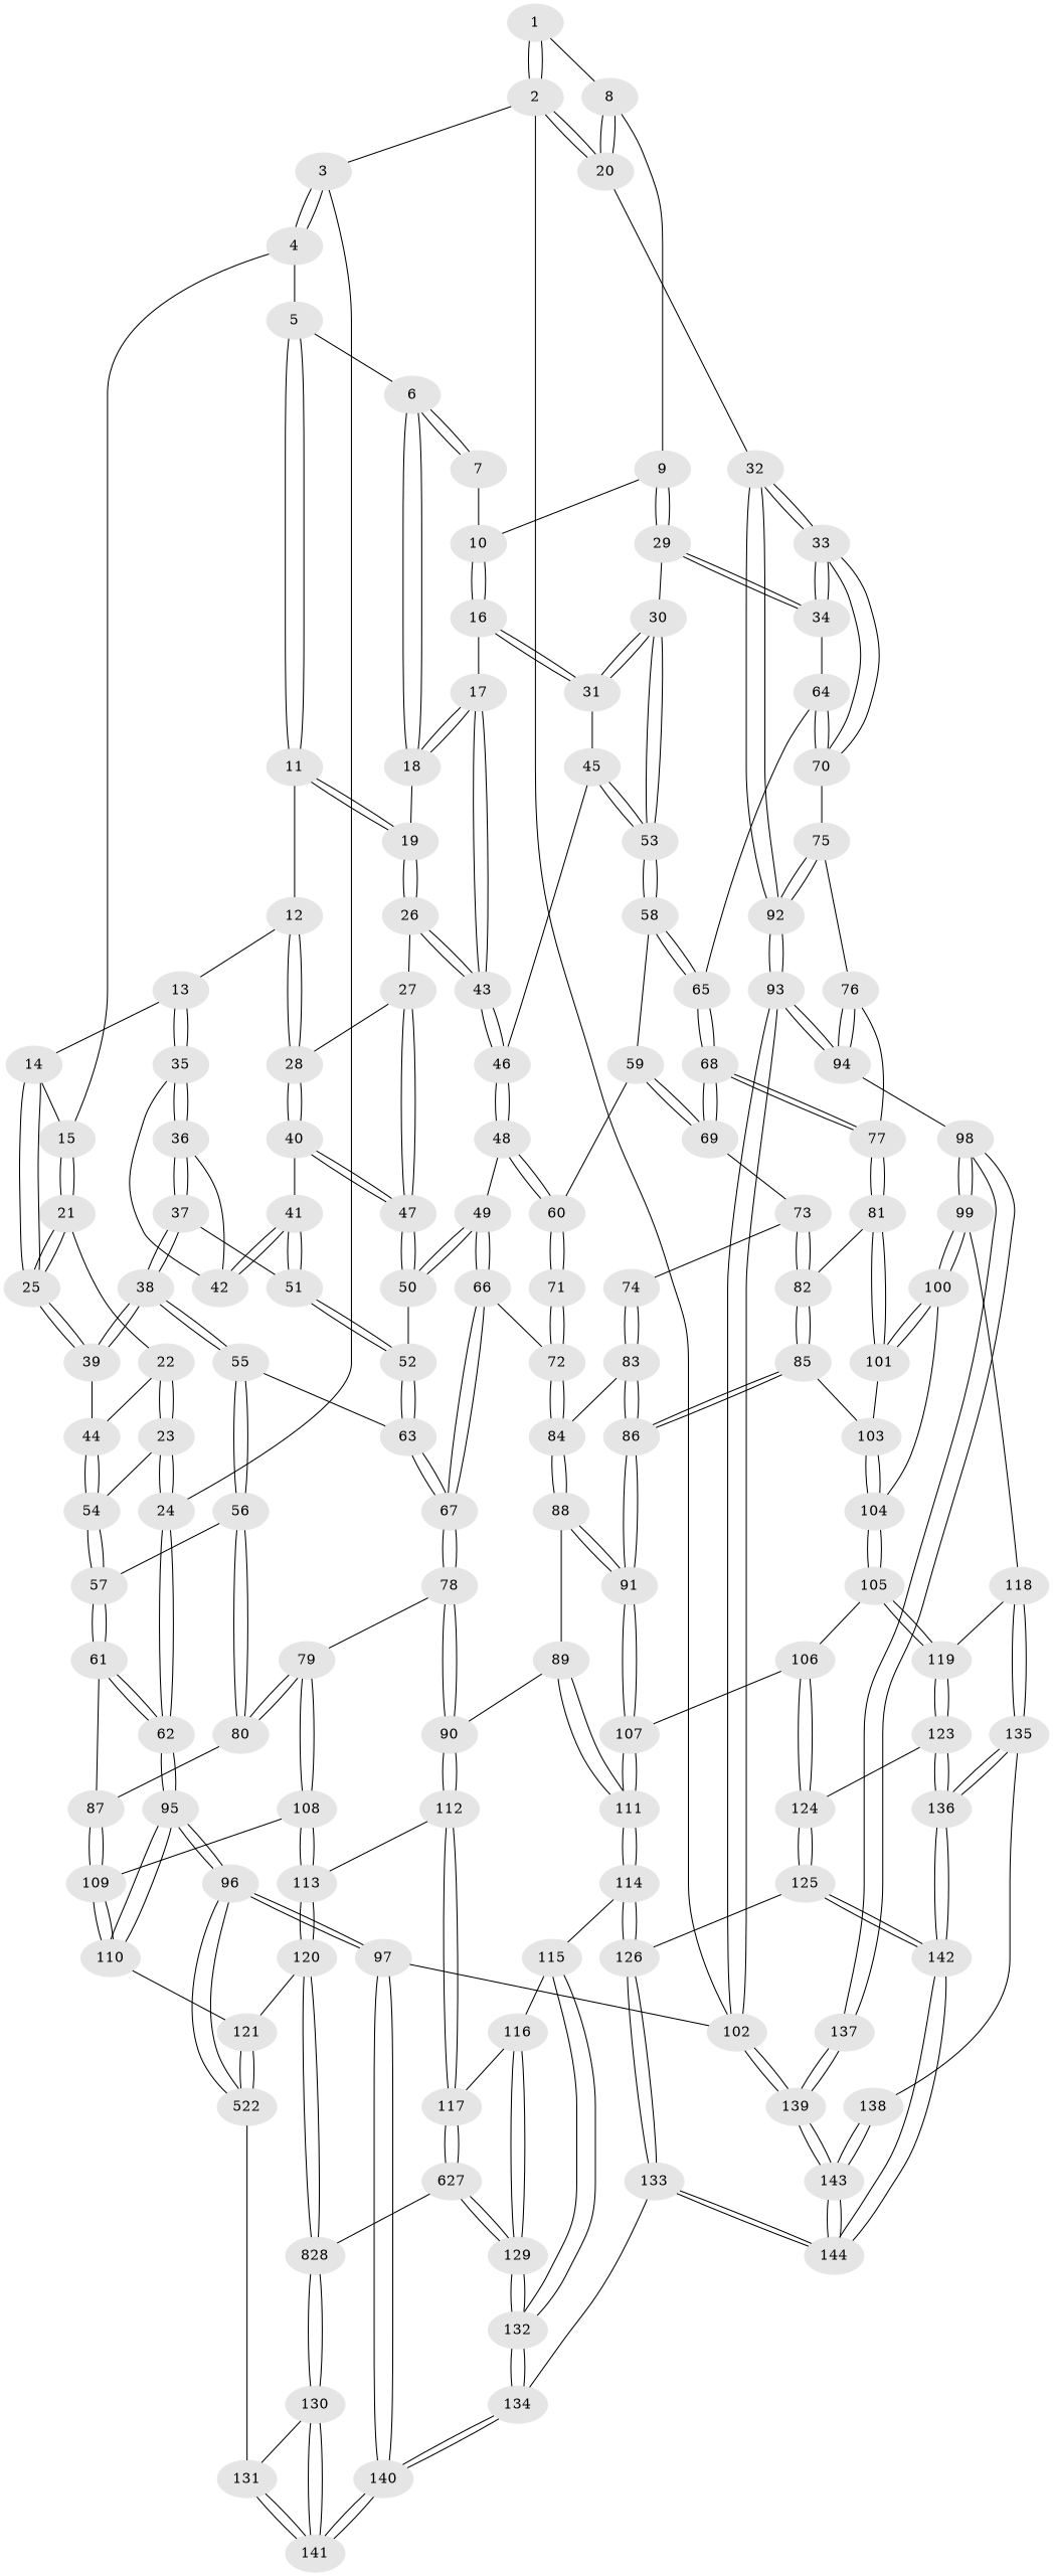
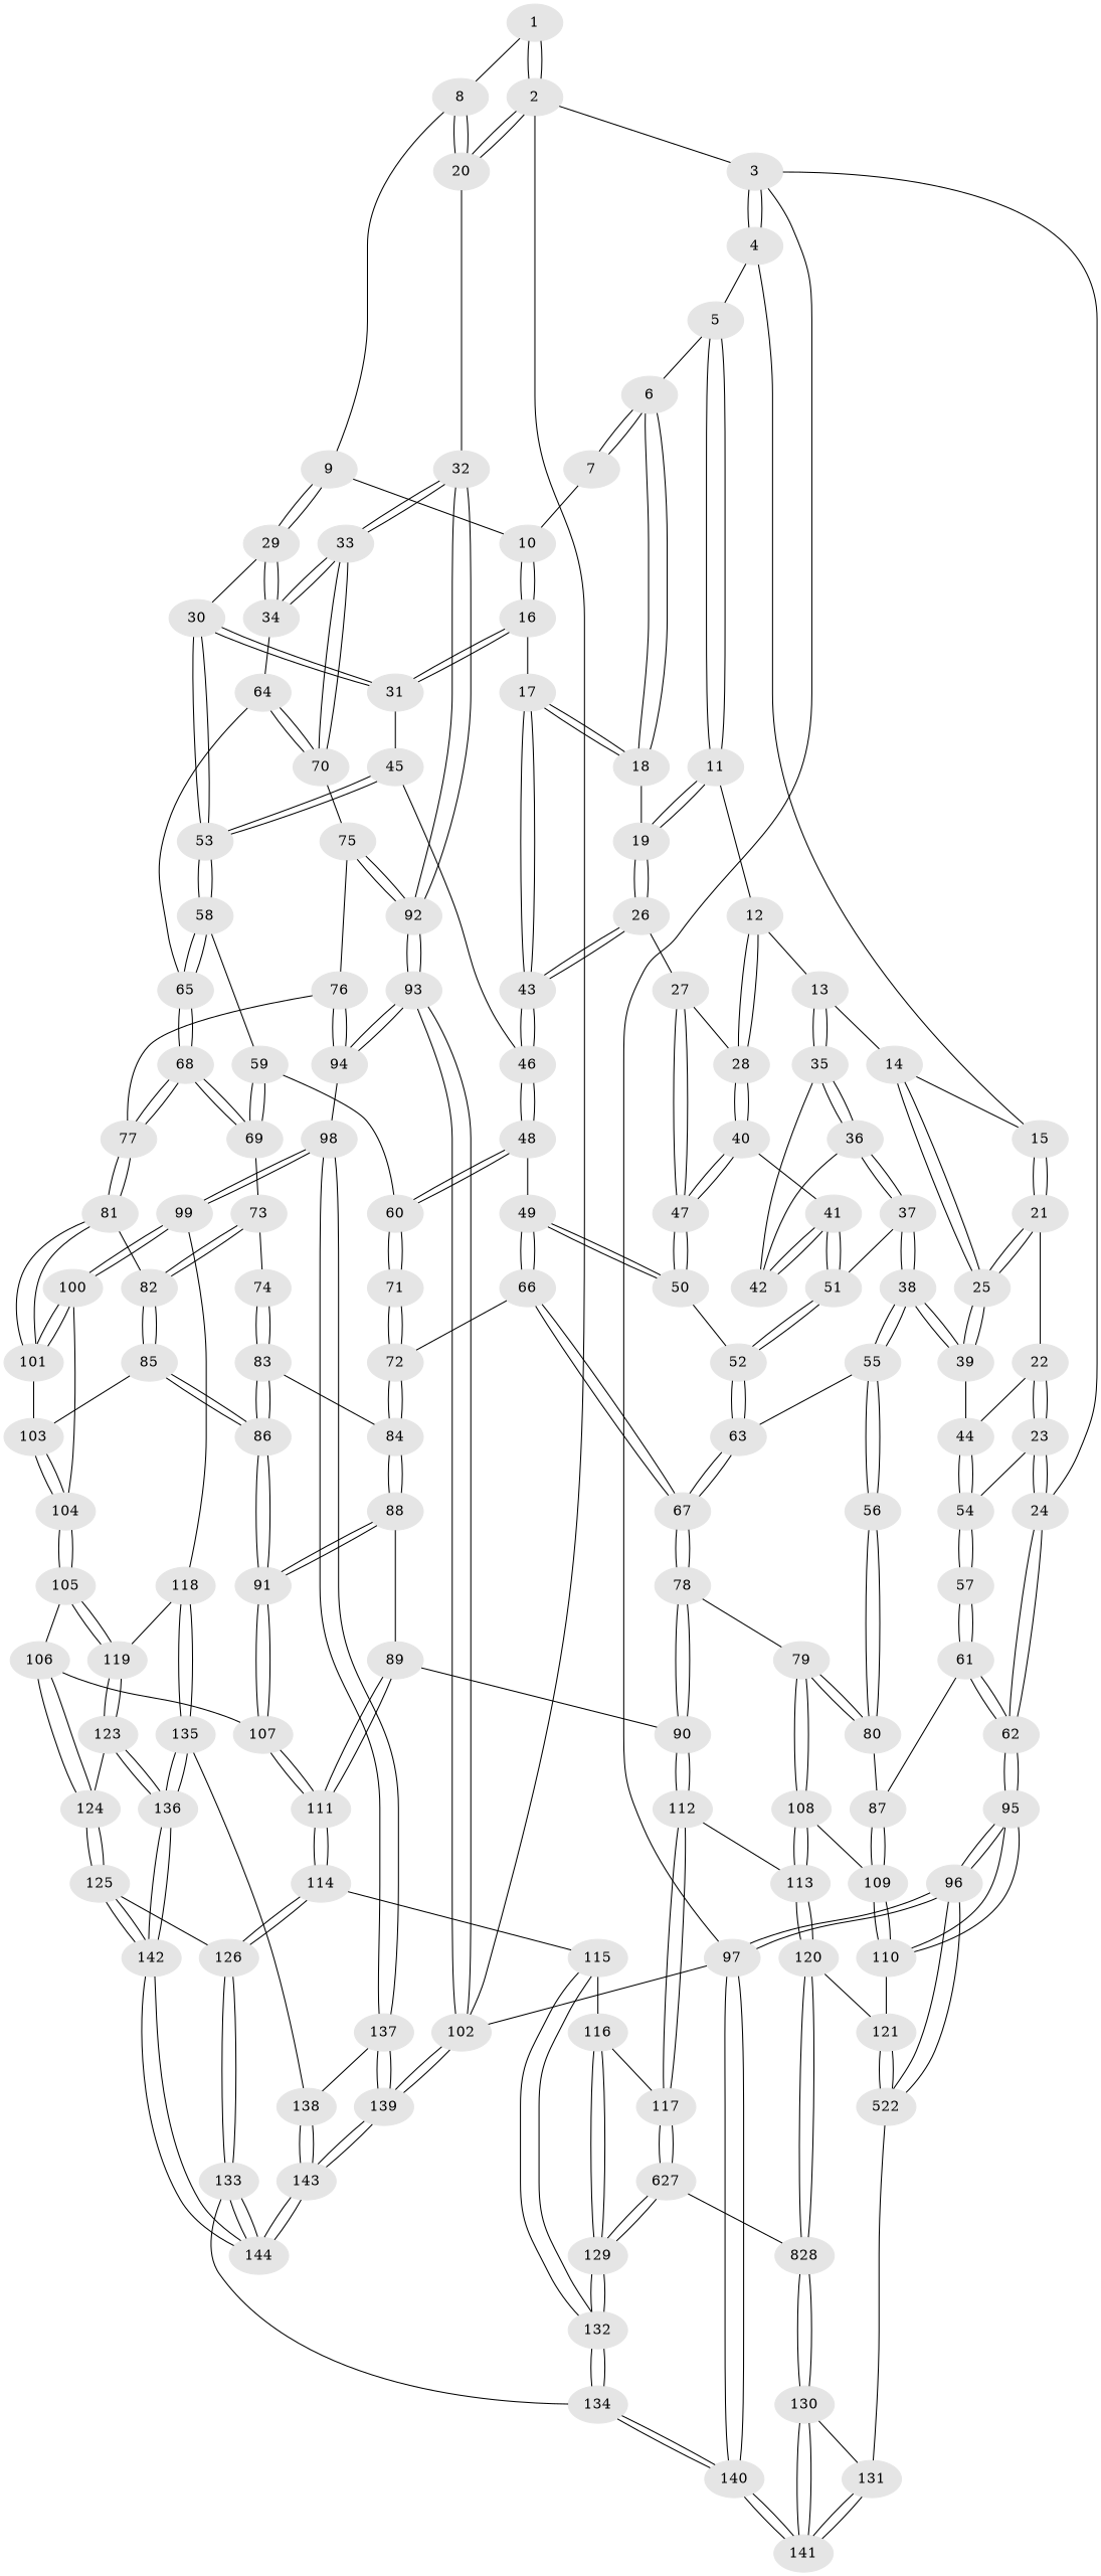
  graph {
    node [color=gray90 style=filled]
    1
    2
    8
    3
    20
    102
    9
    4
    24
    97
    32
    139
    5
    15
    62
    140
    6
    11
    21
    7
    18
    12
    19
    10
    16
    29
    30
    34
    17
    31
    13
    28
    26
    14
    35
    40
    25
    36
    42
    39
    22
    43
    45
    46
    27
    33
    92
    23
    44
    54
    57
    95
    47
    50
    41
    53
    64
    58
    70
    93
    75
    65
    37
    38
    51
    55
    52
    63
    56
    48
    49
    60
    66
    71
    67
    72
    59
    61
    80
    87
    69
    68
    73
    109
    96
    110
    78
    77
    84
    79
    90
    81
    74
    82
    76
    83
    88
    85
    86
    94
    98
    101
    108
    112
    113
    103
    91
    89
    104
    107
    111
    114
    117
    99
    137
    n116 [label=522]
    121
    131
    141
    100
    118
    138
    119
    135
    105
    143
    106
    124
    123
    125
    120
    115
    126
    n134 [label=627]
    n135 [label=828]
    116
    132
    133
    129
    134
    136
    130
    142
    144
    1 -- 2
    1 -- 2
    1 -- 8
    2 -- 3
    2 -- 20
    2 -- 20
    2 -- 102
    8 -- 20
    8 -- 20
    8 -- 9
    3 -- 4
    3 -- 4
    3 -- 24
+   3 -- 97
    20 -- 32
    102 -- 139
    102 -- 139
    9 -- 10
    9 -- 29
    9 -- 29
    4 -- 5
    4 -- 15
    24 -- 62
    24 -- 62
    97 -- 102
    97 -- 140
    97 -- 140
    32 -- 33
    32 -- 33
    32 -- 92
    32 -- 92
    139 -- 143
    139 -- 143
    5 -- 6
    5 -- 11
    5 -- 11
    15 -- 21
    15 -- 21
    62 -- 95
    62 -- 95
    140 -- 141
    140 -- 141
    6 -- 7
    6 -- 7
    6 -- 18
    6 -- 18
    11 -- 12
    11 -- 19
    11 -- 19
    21 -- 25
    21 -- 25
    21 -- 22
    7 -- 10
    18 -- 19
    12 -- 13
    12 -- 28
    12 -- 28
    19 -- 26
    19 -- 26
    10 -- 16
    10 -- 16
    16 -- 17
    16 -- 31
    16 -- 31
    29 -- 30
    29 -- 34
    29 -- 34
    30 -- 31
    30 -- 31
    30 -- 53
    30 -- 53
    34 -- 64
    17 -- 18
    17 -- 18
    17 -- 43
    17 -- 43
    31 -- 45
    13 -- 14
    13 -- 35
    13 -- 35
    28 -- 40
    28 -- 40
    26 -- 43
    26 -- 43
    26 -- 27
    14 -- 15
    14 -- 25
    14 -- 25
    35 -- 36
    35 -- 36
    35 -- 42
    40 -- 47
    40 -- 47
    40 -- 41
    25 -- 39
    25 -- 39
    36 -- 42
    36 -- 37
    36 -- 37
    39 -- 44
    22 -- 23
    22 -- 23
    22 -- 44
    43 -- 46
    43 -- 46
    45 -- 46
    45 -- 53
    45 -- 53
    46 -- 48
    46 -- 48
    27 -- 28
    27 -- 47
    27 -- 47
    33 -- 34
    33 -- 34
    33 -- 70
    33 -- 70
    92 -- 93
    92 -- 93
    23 -- 24
    23 -- 24
    23 -- 54
    44 -- 54
    44 -- 54
    54 -- 57
    54 -- 57
    57 -- 61
    57 -- 61
    95 -- 96
    95 -- 96
    95 -- 110
    95 -- 110
    47 -- 50
    47 -- 50
    50 -- 52
    41 -- 42
    41 -- 42
    41 -- 51
    41 -- 51
    53 -- 58
    53 -- 58
    64 -- 70
    64 -- 70
    64 -- 65
    58 -- 65
    58 -- 65
    58 -- 59
    70 -- 75
    93 -- 102
    93 -- 102
    93 -- 94
    93 -- 94
    75 -- 92
    75 -- 92
    75 -- 76
    65 -- 68
    65 -- 68
    37 -- 38
    37 -- 38
    37 -- 51
    38 -- 39
    38 -- 39
    38 -- 55
    38 -- 55
    51 -- 52
    51 -- 52
    55 -- 63
    55 -- 56
    55 -- 56
    52 -- 63
    52 -- 63
    63 -- 67
    63 -- 67
-   56 -- 57
    56 -- 80
    56 -- 80
    48 -- 49
    48 -- 60
    48 -- 60
    49 -- 50
    49 -- 50
    49 -- 66
    49 -- 66
    60 -- 71
    60 -- 71
    66 -- 67
    66 -- 67
    66 -- 72
    71 -- 72
    71 -- 72
    67 -- 78
    67 -- 78
    72 -- 84
    72 -- 84
    59 -- 60
    59 -- 69
    59 -- 69
    61 -- 62
    61 -- 62
    61 -- 87
    80 -- 87
    87 -- 109
    87 -- 109
    69 -- 73
    68 -- 69
    68 -- 69
    68 -- 77
    68 -- 77
    73 -- 74
    73 -- 82
    73 -- 82
    109 -- 110
    109 -- 110
    96 -- 97
    96 -- 97
    96 -- n116
    96 -- n116
    110 -- 121
    78 -- 79
    78 -- 90
    78 -- 90
    77 -- 81
    77 -- 81
    84 -- 88
    84 -- 88
    79 -- 80
    79 -- 80
    79 -- 108
    79 -- 108
    90 -- 112
    90 -- 112
    81 -- 82
    81 -- 101
    81 -- 101
    74 -- 83
    74 -- 83
    82 -- 85
    82 -- 85
    76 -- 77
    76 -- 94
    76 -- 94
    83 -- 84
    83 -- 86
    83 -- 86
    88 -- 91
    88 -- 91
    88 -- 89
    85 -- 86
    85 -- 86
    85 -- 103
    86 -- 91
    86 -- 91
    94 -- 98
    98 -- 99
    98 -- 99
    98 -- 137
    98 -- 137
    101 -- 103
    108 -- 109
    108 -- 113
    108 -- 113
    112 -- 113
    112 -- 117
    112 -- 117
    113 -- 120
    113 -- 120
    103 -- 104
    103 -- 104
    91 -- 107
    91 -- 107
    89 -- 90
    89 -- 111
    89 -- 111
    104 -- 105
    104 -- 105
    107 -- 111
    107 -- 111
    111 -- 114
    111 -- 114
    114 -- 115
    114 -- 126
    114 -- 126
    117 -- n134
    117 -- n134
    99 -- 100
    99 -- 100
    99 -- 118
    137 -- 139
    137 -- 139
+   137 -- 138
    n116 -- 131
    121 -- n116
    121 -- n116
    131 -- 141
    131 -- 141
    100 -- 101
    100 -- 101
    100 -- 104
    118 -- 119
    118 -- 135
    118 -- 135
    138 -- 143
    138 -- 143
    119 -- 123
    119 -- 123
    135 -- 138
    135 -- 136
    135 -- 136
    105 -- 119
    105 -- 119
    105 -- 106
    143 -- 144
    143 -- 144
    106 -- 107
    106 -- 124
    106 -- 124
    124 -- 125
    124 -- 125
    123 -- 124
    123 -- 136
    123 -- 136
    125 -- 126
    125 -- 142
    125 -- 142
    120 -- 121
    120 -- n135
    120 -- n135
    115 -- 116
    115 -- 132
    115 -- 132
    126 -- 133
    126 -- 133
    n134 -- n135
    n134 -- 129
    n134 -- 129
    n135 -- 130
    n135 -- 130
    116 -- 117
    116 -- 129
    116 -- 129
    132 -- 134
    132 -- 134
    133 -- 134
    133 -- 144
    133 -- 144
    129 -- 132
    129 -- 132
    134 -- 140
    134 -- 140
    136 -- 142
    136 -- 142
    130 -- 131
    130 -- 141
    130 -- 141
    142 -- 144
    142 -- 144
  }
